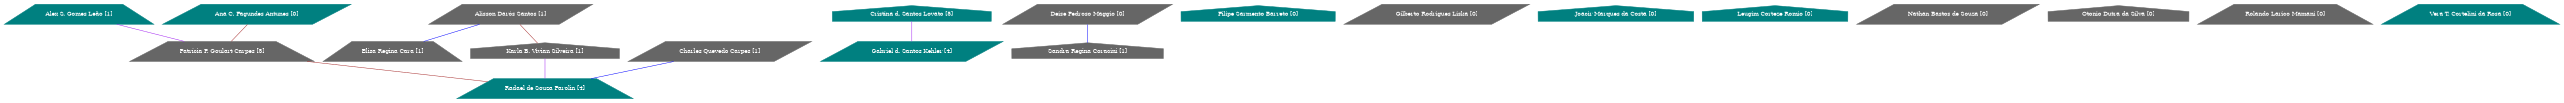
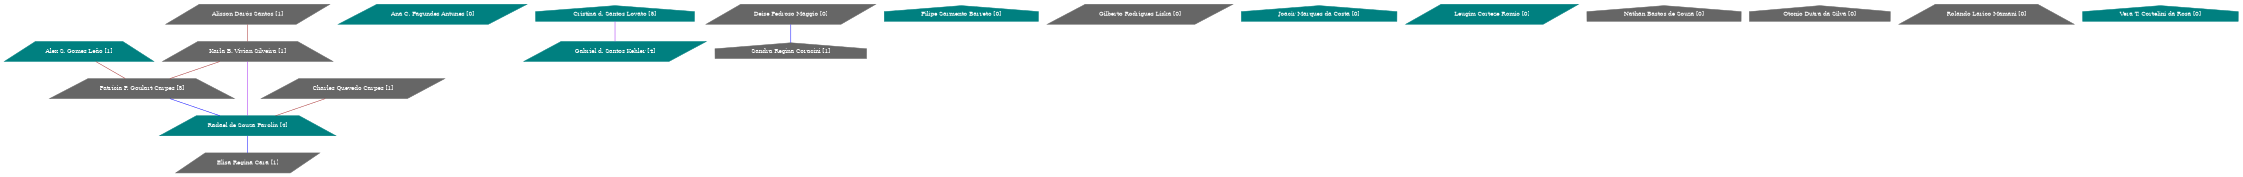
  strict graph {
    node [color=gray40 fontcolor="#FFFFFF" fontsize=12 shape=parallelogram style=filled]
    edge [color=blue]
    n1 [color=teal height=0.29167 label="Alex S. Gomes Leão [1]" shape=trapezium width=1.8472]
    n2 [height=0.29167 label="Patrícia P. Goulart Carpes [5]" shape=trapezium width=2.1667]
    n3 [color=teal height=0.29167 label="Radael de Souza Parolin [4]" shape=trapezium width=2.0694]
    n4 [height=0.29167 label="Alisson Darós Santos [1]" width=1.875]
-   n5 [height=0.29167 label="Elisa Regina Cara [1]" shape=trapezium width=1.6528]
-   n6 [height=0.29167 label="Karla B. Vivian Silveira [1]" shape=house width=2.0556]
+   n5 [height=0.29167 label="Elisa Regina Cara [1]" width=1.6528]
+   n6 [height=0.29167 label="Karla B. Vivian Silveira [1]" shape=trapezium width=2.0556]
    n7 [color=teal height=0.29167 label="Ana C. Fagundes Antunes [0]" width=2.2083]
    n8 [height=0.29167 label="Charles Quevedo Carpes [1]" width=2.1111]
    n9 [color=teal height=0.29167 label="Cristina d. Santos Lovato [5]" shape=house width=2.125]
    n10 [color=teal height=0.29167 label="Gabriel d. Santos Kehler [4]" width=2.0833]
    n11 [height=0.29167 label="Sandra Regina Coracini [1]" shape=house width=2.0278]
    n12 [height=0.29167 label="Deise Pedroso Maggio [0]" width=1.9583]
    n13 [color=teal height=0.29167 label="Filipe Sarmento Barreto [0]" shape=house width=2.0278]
    n14 [height=0.29167 label="Gilberto Rodrigues Liska [0]" width=2.125]
    n15 [color=teal height=0.29167 label="Joacir Marques da Costa [0]" shape=house width=2.0694]
-   n16 [color=teal height=0.29167 label="Leugim Corteze Romio [0]" shape=house width=2.0139]
-   n17 [height=0.29167 label="Nathan Bastos de Souza [0]" width=2.0694]
+   n16 [color=teal height=0.29167 label="Leugim Corteze Romio [0]" width=2.0139]
+   n17 [height=0.29167 label="Nathan Bastos de Souza [0]" shape=house width=2.0694]
    n18 [height=0.29167 label="Otonio Dutra da Silva [0]" shape=house width=1.9028]
    n19 [height=0.29167 label="Rolando Larico Mamani [0]" shape=trapezium width=2.0694]
-   n20 [color=teal height=0.29167 label="Vera T. Cortelini da Rosa [0]" shape=trapezium width=2.1528]
-   n1 -- n2 [color=purple]
-   n2 -- n3 [color=brown]
-   n4 -- n5
+   n20 [color=teal height=0.29167 label="Vera T. Cortelini da Rosa [0]" shape=house width=2.1528]
+   n1 -- n2 [color=brown]
+   n2 -- n3
+   n3 -- n5
    n4 -- n6 [color=brown]
-   n7 -- n2 [color=brown]
+   n6 -- n2 [color=brown]
    n6 -- n3 [color=purple]
-   n8 -- n3
+   n8 -- n3 [color=brown]
    n9 -- n10 [color=purple]
    n12 -- n11
  }
